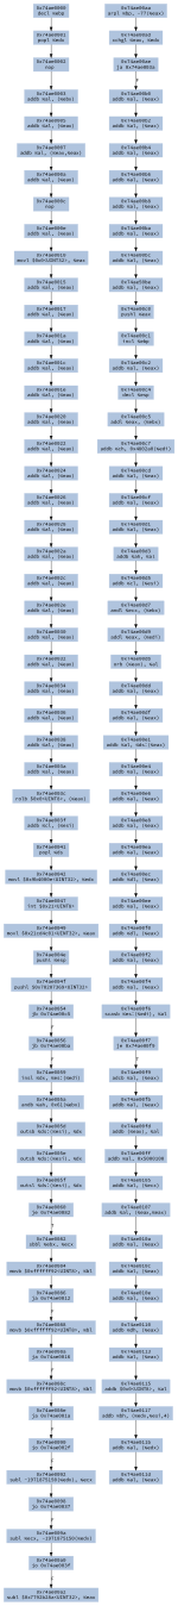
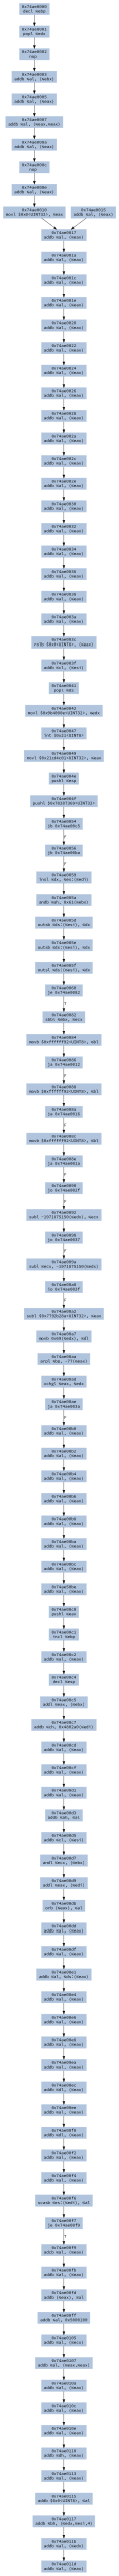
  digraph {
    fontname="Source Code Pro"
    node [color=lightsteelblue fillcolor=lightsteelblue fontname="Source Code Pro" shape=rectangle style=filled]
    edge [color="#000000" fontname="Source Code Pro"]
    n1 [label="0x74ae0000\ndecl %ebp"]
    n2 [label="0x74ae0001\npopl %edx"]
    n3 [label="0x74ae0002\nnop "]
    n4 [label="0x74ae0003\naddb %al, (%ebx)"]
    n5 [label="0x74ae0005\naddb %al, (%eax)"]
    n6 [label="0x74ae0007\naddb %al, (%eax,%eax)"]
    n7 [label="0x74ae000a\naddb %al, (%eax)"]
    n8 [label="0x74ae000c\nnop "]
    n9 [label="0x74ae000e\naddb %al, (%eax)"]
    n10 [label="0x74ae0010\nmovl $0x0<UINT32>, %eax"]
    n11 [label="0x74ae0015\naddb %al, (%eax)"]
    n12 [label="0x74ae0017\naddb %al, (%eax)"]
    n13 [label="0x74ae001a\naddb %al, (%eax)"]
    n14 [label="0x74ae001c\naddb %al, (%eax)"]
    n15 [label="0x74ae001e\naddb %al, (%eax)"]
    n16 [label="0x74ae0020\naddb %al, (%eax)"]
    n17 [label="0x74ae0022\naddb %al, (%eax)"]
    n18 [label="0x74ae0024\naddb %al, (%eax)"]
    n19 [label="0x74ae0026\naddb %al, (%eax)"]
    n20 [label="0x74ae0028\naddb %al, (%eax)"]
    n21 [label="0x74ae002a\naddb %al, (%eax)"]
    n22 [label="0x74ae002c\naddb %al, (%eax)"]
    n23 [label="0x74ae002e\naddb %al, (%eax)"]
    n24 [label="0x74ae0030\naddb %al, (%eax)"]
    n25 [label="0x74ae0032\naddb %al, (%eax)"]
    n26 [label="0x74ae0034\naddb %al, (%eax)"]
    n27 [label="0x74ae0036\naddb %al, (%eax)"]
    n28 [label="0x74ae0038\naddb %al, (%eax)"]
    n29 [label="0x74ae003a\naddb %al, (%eax)"]
    n30 [label="0x74ae003c\nrolb $0x0<UINT8>, (%eax)"]
    n31 [label="0x74ae003f\naddb %cl, (%esi)"]
    n32 [label="0x74ae0041\npopl %ds"]
    n33 [label="0x74ae0042\nmovl $0x9b4000e<UINT32>, %edx"]
    n34 [label="0x74ae0047\nint $0x21<UINT8>"]
    n35 [label="0x74ae0049\nmovl $0x21cd4c01<UINT32>, %eax"]
    n36 [label="0x74ae004e\npushl %esp"]
    n37 [label="0x74ae004f\npushl $0x70207369<UINT32>"]
    n38 [label="0x74ae0054\njb 0x74ae00c5"]
    n39 [label="0x74ae0056\njb 0x74ae00ba"]
    n40 [label="0x74ae0059\ninsl %dx, %es:(%edi)"]
    n41 [label="0x74ae005a\nandb %ah, 0x61(%ebx)"]
    n42 [label="0x74ae005d\noutsb %ds:(%esi), %dx"]
    n43 [label="0x74ae005e\noutsb %ds:(%esi), %dx"]
    n44 [label="0x74ae005f\noutsl %ds:(%esi), %dx"]
    n45 [label="0x74ae0060\nje 0x74ae0082"]
    n46 [label="0x74ae0082\nsbbl %ebx, %ecx"]
    n47 [label="0x74ae0084\nmovb $0xffffff92<UINT8>, %bl"]
    n48 [label="0x74ae0086\nja 0x74ae0012"]
    n49 [label="0x74ae0088\nmovb $0xffffff92<UINT8>, %bl"]
    n50 [label="0x74ae008a\nja 0x74ae0016"]
    n51 [label="0x74ae008c\nmovb $0xffffff92<UINT8>, %bl"]
    n52 [label="0x74ae008e\nja 0x74ae001a"]
    n53 [label="0x74ae0090\njo 0x74ae002f"]
    n54 [label="0x74ae0092\nsubl -1971875150(%edx), %ecx"]
    n55 [label="0x74ae0098\njo 0x74ae0037"]
    n56 [label="0x74ae009a\nsubl %ecx, -1971875150(%edx)"]
    n57 [label="0x74ae00a0\njo 0x74ae003f"]
    n58 [label="0x74ae00a2\nsubl $0x7792b28a<UINT32>, %eax"]
+   n59 [label="0x74ae00a7\nmovb 0x69(%edx), %dl"]
    n60 [label="0x74ae00aa\narpl %bp, -77(%eax)"]
    n61 [label="0x74ae00ad\nxchgl %eax, %edx"]
    n62 [label="0x74ae00ae\nja 0x74ae003a"]
    n63 [label="0x74ae00b0\naddb %al, (%eax)"]
    n64 [label="0x74ae00b2\naddb %al, (%eax)"]
    n65 [label="0x74ae00b4\naddb %al, (%eax)"]
    n66 [label="0x74ae00b6\naddb %al, (%eax)"]
    n67 [label="0x74ae00b8\naddb %al, (%eax)"]
    n68 [label="0x74ae00ba\naddb %al, (%eax)"]
    n69 [label="0x74ae00bc\naddb %al, (%eax)"]
    n70 [label="0x74ae50be\naddb %al, (%eax)"]
    n71 [label="0x74ae00c0\npushl %eax"]
    n72 [label="0x74ae00c1\nincl %ebp"]
    n73 [label="0x74ae00c2\naddb %al, (%eax)"]
    n74 [label="0x74ae00c4\ndecl %esp"]
    n75 [label="0x74ae00c5\naddl %eax, (%ebx)"]
    n76 [label="0x74ae00c7\naddb %ch, 0x4802a0(%edi)"]
    n77 [label="0x74ae00cd\naddb %al, (%eax)"]
    n78 [label="0x74ae00cf\naddb %al, (%eax)"]
    n79 [label="0x74ae00d1\naddb %al, (%eax)"]
    n80 [label="0x74ae00d3\naddb %ah, %al"]
    n81 [label="0x74ae00d5\naddb %cl, (%esi)"]
    n82 [label="0x74ae00d7\nandl %ecx, (%ebx)"]
    n83 [label="0x74ae00d9\naddl %eax, (%edi)"]
    n84 [label="0x74ae00db\norb (%eax), %al"]
    n85 [label="0x74ae00dd\naddb %al, (%eax)"]
    n86 [label="0x74ae00df\naddb %al, (%eax)"]
    n87 [label="0x74ae00e1\naddb %al, %ds:(%eax)"]
    n88 [label="0x74ae00e4\naddb %al, (%eax)"]
    n89 [label="0x74ae00e6\naddb %al, (%eax)"]
    n90 [label="0x74ae00e8\naddb %al, (%eax)"]
    n91 [label="0x74ae09ea\naddb %al, (%eax)"]
    n92 [label="0x74ae00ec\naddb %dl, (%eax)"]
    n93 [label="0x74ae00ee\naddb %al, (%eax)"]
    n94 [label="0x74ae00f0\naddb %dl, (%eax)"]
    n95 [label="0x74ae00f2\naddb %al, (%eax)"]
    n96 [label="0x74ae00f4\naddb %al, (%eax)"]
    n97 [label="0x74ae00f6\nscasb %es:(%edi), %al"]
    n98 [label="0x74ae00f7\nje 0x74ae00f9"]
    n99 [label="0x74ae00f9\nadcb %al, (%eax)"]
    n100 [label="0x74ae00fb\naddb %al, (%eax)"]
    n101 [label="0x74ae00fd\naddb (%eax), %al"]
    n102 [label="0x74ae00ff\naddb %al, 0x5000100"]
    n103 [label="0x74ae0105\naddb %al, (%ecx)"]
    n104 [label="0x74ae0107\naddb %al, (%eax,%eax)"]
    n105 [label="0x74ae010a\naddb %al, (%eax)"]
    n106 [label="0x74ae010c\naddb %al, (%eax)"]
    n107 [label="0x74ae010e\naddb %al, (%eax)"]
    n108 [label="0x74ae0110\naddb %dh, (%eax)"]
    n109 [label="0x74ae0113\naddb %al, (%eax)"]
    n110 [label="0x74ae0115\naddb $0x0<UINT8>, %al"]
    n111 [label="0x74ae0117\naddb %bh, (%edx,%esi,4)"]
    n112 [label="0x74ae011b\naddb %al, (%edx)"]
    n113 [label="0x74ae011d\naddb %al, (%eax)"]
    n1 -> n2
    n2 -> n3
    n3 -> n4
    n4 -> n5
    n5 -> n6
    n6 -> n7
    n7 -> n8
    n8 -> n9
    n9 -> n10
-   n10 -> n11
+   n10 -> n12
    n11 -> n12
    n12 -> n13
    n13 -> n14
    n14 -> n15
    n15 -> n16
    n16 -> n17
    n17 -> n18
    n18 -> n19
    n19 -> n20
    n20 -> n21
    n21 -> n22
    n22 -> n23
    n23 -> n24
    n24 -> n25
    n25 -> n26
    n26 -> n27
    n27 -> n28
    n28 -> n29
    n29 -> n30
    n30 -> n31
    n31 -> n32
    n32 -> n33
    n33 -> n34
    n34 -> n35
    n35 -> n36
    n36 -> n37
    n37 -> n38
    n38 -> n39 [label=F]
    n39 -> n40 [label=F]
    n40 -> n41
    n41 -> n42
    n42 -> n43
    n43 -> n44
    n44 -> n45
    n45 -> n46 [label=T]
    n46 -> n47
    n47 -> n48
    n48 -> n49 [label=F]
    n49 -> n50
    n50 -> n51 [label=F]
    n51 -> n52
    n52 -> n53 [label=F]
    n53 -> n54 [label=F]
    n54 -> n55
    n55 -> n56 [label=F]
    n56 -> n57
    n57 -> n58 [label=F]
+   n58 -> n59
+   n59 -> n60
    n60 -> n61
    n61 -> n62
    n62 -> n63 [label=F]
    n63 -> n64
    n64 -> n65
    n65 -> n66
    n66 -> n67
    n67 -> n68
    n68 -> n69
    n69 -> n70
    n70 -> n71
    n71 -> n72
    n72 -> n73
    n73 -> n74
    n74 -> n75
    n75 -> n76
    n76 -> n77
    n77 -> n78
    n78 -> n79
    n79 -> n80
    n80 -> n81
    n81 -> n82
    n82 -> n83
    n83 -> n84
    n84 -> n85
    n85 -> n86
    n86 -> n87
    n87 -> n88
    n88 -> n89
    n89 -> n90
    n90 -> n91
    n91 -> n92
    n92 -> n93
    n93 -> n94
    n94 -> n95
    n95 -> n96
    n96 -> n97
    n97 -> n98
    n98 -> n99 [label=T]
    n99 -> n100
    n100 -> n101
    n101 -> n102
    n102 -> n103
    n103 -> n104
    n104 -> n105
    n105 -> n106
    n106 -> n107
    n107 -> n108
    n108 -> n109
    n109 -> n110
    n110 -> n111
    n111 -> n112
    n112 -> n113
  }
